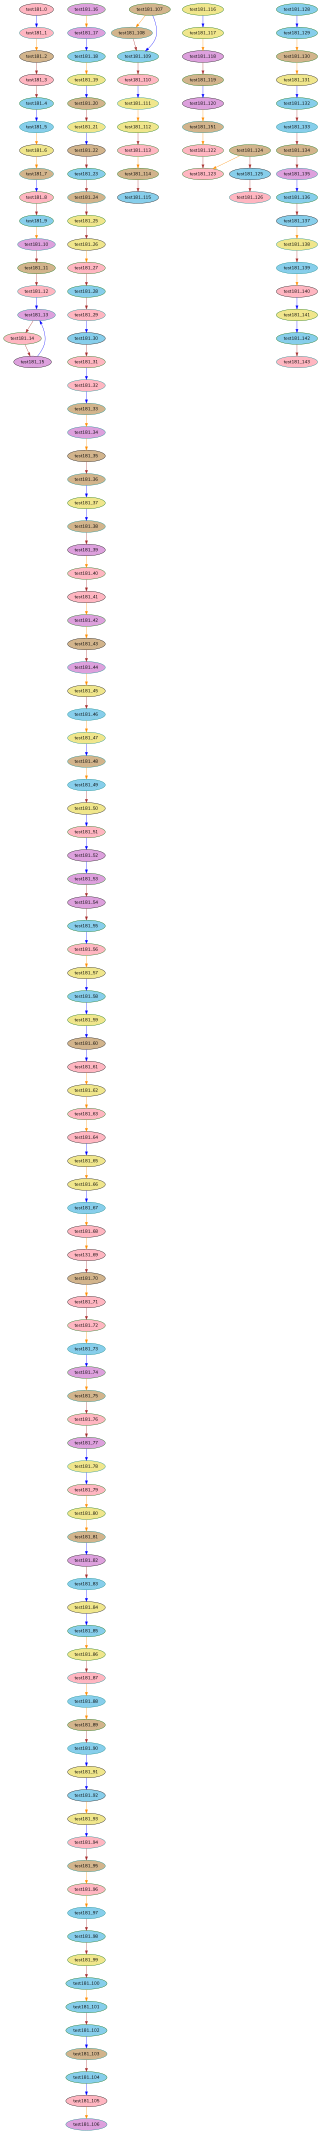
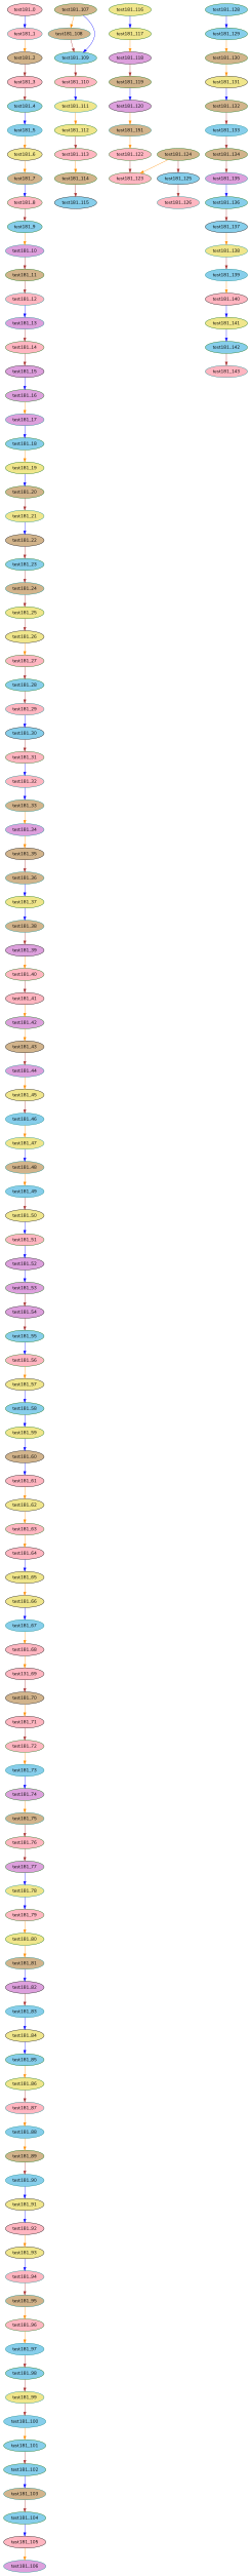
  digraph {
    fontname=Nunito
    node [color=darkgreen fillcolor=lightpink fontname=Nunito style=filled]
    edge [color=brown fontname=Nunito]
    test181_0 [color=black]
    test181_1 [color=teal]
    test181_2 [color=black fillcolor=tan]
    test181_3 [color=black]
    test181_4 [fillcolor=skyblue]
    test181_5 [color=teal fillcolor=skyblue]
    test181_6 [color=black fillcolor=khaki]
    test181_7 [color=teal fillcolor=tan]
    test181_8
    test181_9 [fillcolor=skyblue]
    test181_10 [color=teal fillcolor=plum]
    test181_11 [fillcolor=tan]
    test181_12 [color=teal]
    test181_13 [color=teal fillcolor=plum]
    test181_14
    test181_15 [color=black fillcolor=plum]
    test181_16 [fillcolor=plum]
    test181_17 [color=teal fillcolor=plum]
    test181_18 [fillcolor=skyblue]
    test181_19 [fillcolor=khaki]
    test181_20 [fillcolor=tan]
    test181_21 [color=teal fillcolor=khaki]
    test181_22 [color=black fillcolor=tan]
    test181_23 [fillcolor=skyblue]
    test181_24 [color=teal fillcolor=tan]
    test181_25 [fillcolor=khaki]
    test181_26 [color=black fillcolor=khaki]
    test181_27
    test181_28 [fillcolor=skyblue]
    test181_29 [color=teal]
    test181_30 [color=black fillcolor=skyblue]
    test181_31
    test181_32 [color=teal]
    test181_33 [color=teal fillcolor=tan]
    test181_34 [color=teal fillcolor=plum]
    test181_35 [color=black fillcolor=tan]
    test181_36 [color=teal fillcolor=tan]
    test181_37 [fillcolor=khaki]
    test181_38 [color=teal fillcolor=tan]
    test181_39 [color=black fillcolor=plum]
    test181_40
    test181_41 [color=black]
    test181_42 [fillcolor=plum]
    test181_43 [color=black fillcolor=tan]
    test181_44 [color=teal fillcolor=plum]
    test181_45 [color=black fillcolor=khaki]
    test181_46 [color=teal fillcolor=skyblue]
    test181_47 [color=teal fillcolor=khaki]
    test181_48 [color=teal fillcolor=tan]
    test181_49 [color=teal fillcolor=skyblue]
    test181_50 [color=black fillcolor=khaki]
    test181_51
    test181_52 [color=black fillcolor=plum]
    test181_53 [fillcolor=plum]
    test181_54 [color=black fillcolor=plum]
    test181_55 [fillcolor=skyblue]
    test181_56
    test181_57 [color=black fillcolor=khaki]
    test181_58 [fillcolor=skyblue]
    test181_59 [fillcolor=khaki]
    test181_60 [color=black fillcolor=tan]
    test181_61 [color=black]
    test181_62 [color=black fillcolor=khaki]
    test181_63
    test181_64 [color=black]
    test181_65 [color=black fillcolor=khaki]
    test181_66 [color=black fillcolor=khaki]
    test181_67 [color=teal fillcolor=skyblue]
    test181_68 [color=black]
    n70 [color=black label=test131_69]
    test181_70 [color=black fillcolor=tan]
    test181_71 [color=black]
    test181_72
    test181_73 [color=teal fillcolor=skyblue]
    test181_74 [fillcolor=plum]
    test181_75 [color=teal fillcolor=tan]
    test181_76
    test181_77 [fillcolor=plum]
    test181_78 [color=teal fillcolor=khaki]
    test181_79
    test181_80 [fillcolor=khaki]
    test181_81 [color=teal fillcolor=tan]
    test181_82 [color=black fillcolor=plum]
    test181_83 [color=teal fillcolor=skyblue]
    test181_84 [color=black fillcolor=khaki]
    test181_85 [fillcolor=skyblue]
    test181_86 [fillcolor=khaki]
    test181_87 [color=teal]
    test181_88 [color=teal fillcolor=skyblue]
    test181_89 [fillcolor=tan]
    test181_90 [color=teal fillcolor=skyblue]
    test181_91 [color=black fillcolor=khaki]
-   test181_92 [color=black fillcolor=skyblue]
+   test181_92 [color=black]
    test181_93 [color=black fillcolor=khaki]
    test181_94 [color=teal]
    test181_95 [color=teal fillcolor=tan]
    test181_96
    test181_97 [color=teal fillcolor=skyblue]
    test181_98 [fillcolor=skyblue]
-   test181_99 [fillcolor=khaki]
-   test181_100 [fillcolor=skyblue]
+   test181_99 [color=teal fillcolor=khaki]
+   test181_100 [color=teal fillcolor=skyblue]
    test181_101 [fillcolor=skyblue]
    test181_102 [fillcolor=skyblue]
    test181_103 [color=teal fillcolor=tan]
    test181_104 [fillcolor=skyblue]
    test181_105 [color=black]
    test181_106 [color=teal fillcolor=plum]
    test181_107 [fillcolor=tan]
    test181_108 [color=teal fillcolor=tan]
    test181_109 [fillcolor=skyblue]
    test181_110
    test181_111 [color=teal fillcolor=khaki]
    test181_112 [fillcolor=khaki]
    test181_113
    test181_114 [fillcolor=tan]
    test181_115 [color=black fillcolor=skyblue]
    test181_116 [fillcolor=khaki]
    test181_117 [fillcolor=khaki]
    test181_118 [color=black fillcolor=plum]
    test181_119 [fillcolor=tan]
    test181_120 [color=black fillcolor=plum]
    n122 [color=teal fillcolor=tan label=test181_151]
    test181_122
    test181_123
    test181_124 [fillcolor=tan]
    test181_125 [color=black fillcolor=skyblue]
    test181_126 [color=teal]
    test181_128 [fillcolor=skyblue]
    test181_129 [fillcolor=skyblue]
    test181_130 [fillcolor=tan]
    test181_131 [color=black fillcolor=khaki]
-   test181_132 [fillcolor=skyblue]
+   test181_132 [fillcolor=tan]
    test181_133 [color=teal fillcolor=skyblue]
    test181_134 [fillcolor=tan]
    test181_135 [color=teal fillcolor=plum]
    test181_136 [fillcolor=skyblue]
    test181_137 [color=black fillcolor=skyblue]
    test181_138 [color=teal fillcolor=khaki]
    test181_139 [color=teal fillcolor=skyblue]
    test181_140 [color=black]
    test181_141 [fillcolor=khaki]
    test181_142 [fillcolor=skyblue]
    test181_143 [color=teal]
    test181_0 -> test181_1 [color=blue]
    test181_1 -> test181_2 [color=darkorange]
    test181_2 -> test181_3
    test181_3 -> test181_4
    test181_4 -> test181_5 [color=blue]
    test181_5 -> test181_6 [color=darkorange]
    test181_6 -> test181_7 [color=darkorange]
    test181_7 -> test181_8 [color=blue]
    test181_8 -> test181_9
    test181_9 -> test181_10 [color=darkorange]
    test181_10 -> test181_11
    test181_11 -> test181_12
    test181_12 -> test181_13 [color=blue]
    test181_13 -> test181_14
    test181_14 -> test181_15
-   test181_15 -> test181_13 [color=blue]
+   test181_15 -> test181_16 [color=blue]
    test181_16 -> test181_17 [color=darkorange]
    test181_17 -> test181_18 [color=blue]
    test181_18 -> test181_19 [color=darkorange]
    test181_19 -> test181_20 [color=blue]
    test181_20 -> test181_21
    test181_21 -> test181_22 [color=blue]
    test181_22 -> test181_23
    test181_23 -> test181_24
    test181_24 -> test181_25
    test181_25 -> test181_26
    test181_26 -> test181_27 [color=darkorange]
    test181_27 -> test181_28
    test181_28 -> test181_29
    test181_29 -> test181_30 [color=blue]
    test181_30 -> test181_31
    test181_31 -> test181_32 [color=blue]
    test181_32 -> test181_33 [color=blue]
    test181_33 -> test181_34 [color=darkorange]
    test181_34 -> test181_35 [color=darkorange]
    test181_35 -> test181_36
    test181_36 -> test181_37 [color=blue]
    test181_37 -> test181_38 [color=blue]
    test181_38 -> test181_39
    test181_39 -> test181_40 [color=darkorange]
    test181_40 -> test181_41
    test181_41 -> test181_42 [color=darkorange]
    test181_42 -> test181_43 [color=darkorange]
    test181_43 -> test181_44
    test181_44 -> test181_45 [color=darkorange]
    test181_45 -> test181_46
    test181_46 -> test181_47 [color=darkorange]
    test181_47 -> test181_48 [color=blue]
    test181_48 -> test181_49 [color=darkorange]
    test181_49 -> test181_50
    test181_50 -> test181_51 [color=blue]
    test181_51 -> test181_52 [color=blue]
    test181_52 -> test181_53 [color=blue]
    test181_53 -> test181_54
    test181_54 -> test181_55
    test181_55 -> test181_56 [color=blue]
    test181_56 -> test181_57 [color=darkorange]
    test181_57 -> test181_58 [color=blue]
    test181_58 -> test181_59 [color=blue]
    test181_59 -> test181_60 [color=blue]
    test181_60 -> test181_61 [color=blue]
    test181_61 -> test181_62 [color=darkorange]
    test181_62 -> test181_63 [color=darkorange]
    test181_63 -> test181_64 [color=darkorange]
    test181_64 -> test181_65 [color=blue]
    test181_65 -> test181_66 [color=darkorange]
    test181_66 -> test181_67 [color=blue]
    test181_67 -> test181_68 [color=darkorange]
    test181_68 -> n70 [color=darkorange]
    n70 -> test181_70
    test181_70 -> test181_71 [color=darkorange]
    test181_71 -> test181_72
    test181_72 -> test181_73 [color=darkorange]
    test181_73 -> test181_74 [color=blue]
    test181_74 -> test181_75 [color=darkorange]
    test181_75 -> test181_76
    test181_76 -> test181_77
    test181_77 -> test181_78 [color=blue]
    test181_78 -> test181_79 [color=blue]
    test181_79 -> test181_80 [color=darkorange]
    test181_80 -> test181_81 [color=darkorange]
    test181_81 -> test181_82 [color=blue]
    test181_82 -> test181_83
    test181_83 -> test181_84 [color=blue]
    test181_84 -> test181_85 [color=blue]
    test181_85 -> test181_86 [color=darkorange]
    test181_86 -> test181_87
    test181_87 -> test181_88 [color=darkorange]
    test181_88 -> test181_89 [color=darkorange]
    test181_89 -> test181_90
    test181_90 -> test181_91 [color=blue]
    test181_91 -> test181_92 [color=blue]
    test181_92 -> test181_93 [color=darkorange]
    test181_93 -> test181_94 [color=blue]
    test181_94 -> test181_95
    test181_95 -> test181_96 [color=darkorange]
    test181_96 -> test181_97 [color=darkorange]
    test181_97 -> test181_98
    test181_98 -> test181_99
    test181_99 -> test181_100
    test181_100 -> test181_101 [color=darkorange]
    test181_101 -> test181_102
    test181_102 -> test181_103 [color=blue]
    test181_103 -> test181_104
    test181_104 -> test181_105 [color=blue]
    test181_105 -> test181_106 [color=darkorange]
    test181_107 -> test181_108 [color=darkorange]
    test181_107 -> test181_109 [color=blue]
    test181_108 -> test181_109
    test181_109 -> test181_110
    test181_110 -> test181_111 [color=blue]
    test181_111 -> test181_112 [color=darkorange]
    test181_112 -> test181_113
    test181_113 -> test181_114 [color=darkorange]
    test181_114 -> test181_115
    test181_116 -> test181_117 [color=blue]
    test181_117 -> test181_118 [color=darkorange]
    test181_118 -> test181_119
    test181_119 -> test181_120 [color=blue]
    test181_120 -> n122 [color=darkorange]
    n122 -> test181_122 [color=darkorange]
    test181_122 -> test181_123
    test181_124 -> test181_123 [color=darkorange]
    test181_124 -> test181_125
    test181_125 -> test181_126
    test181_128 -> test181_129 [color=blue]
    test181_129 -> test181_130 [color=darkorange]
    test181_130 -> test181_131 [color=darkorange]
    test181_131 -> test181_132 [color=blue]
    test181_132 -> test181_133
    test181_133 -> test181_134
    test181_134 -> test181_135
    test181_135 -> test181_136 [color=blue]
    test181_136 -> test181_137
    test181_137 -> test181_138 [color=darkorange]
    test181_138 -> test181_139
    test181_139 -> test181_140 [color=darkorange]
    test181_140 -> test181_141 [color=blue]
    test181_141 -> test181_142 [color=blue]
    test181_142 -> test181_143
  }
